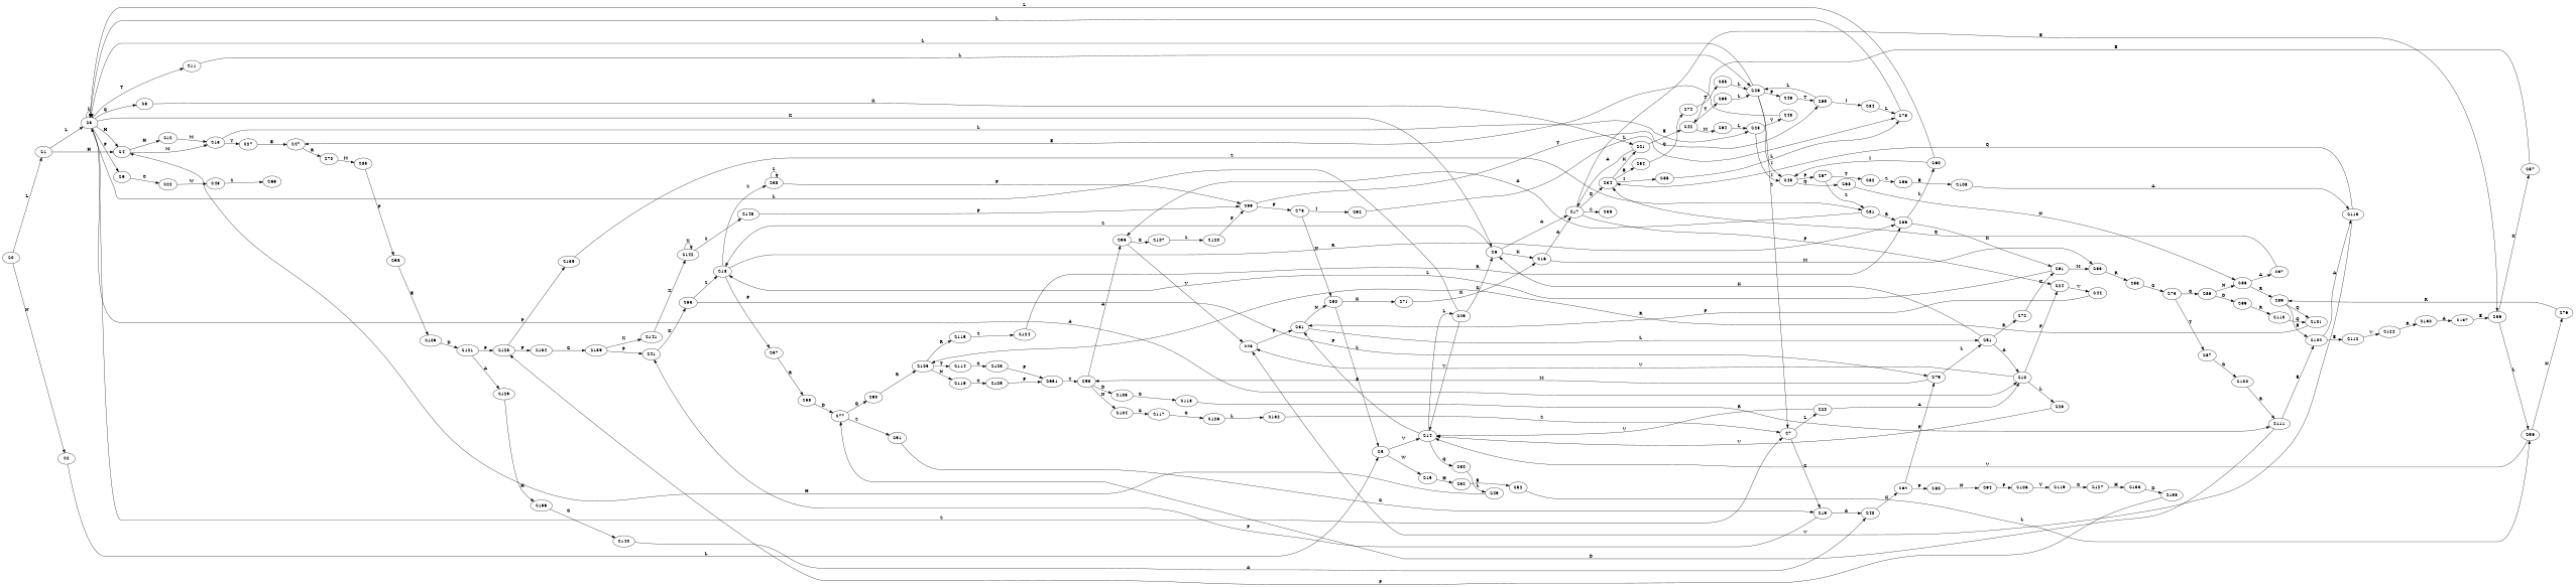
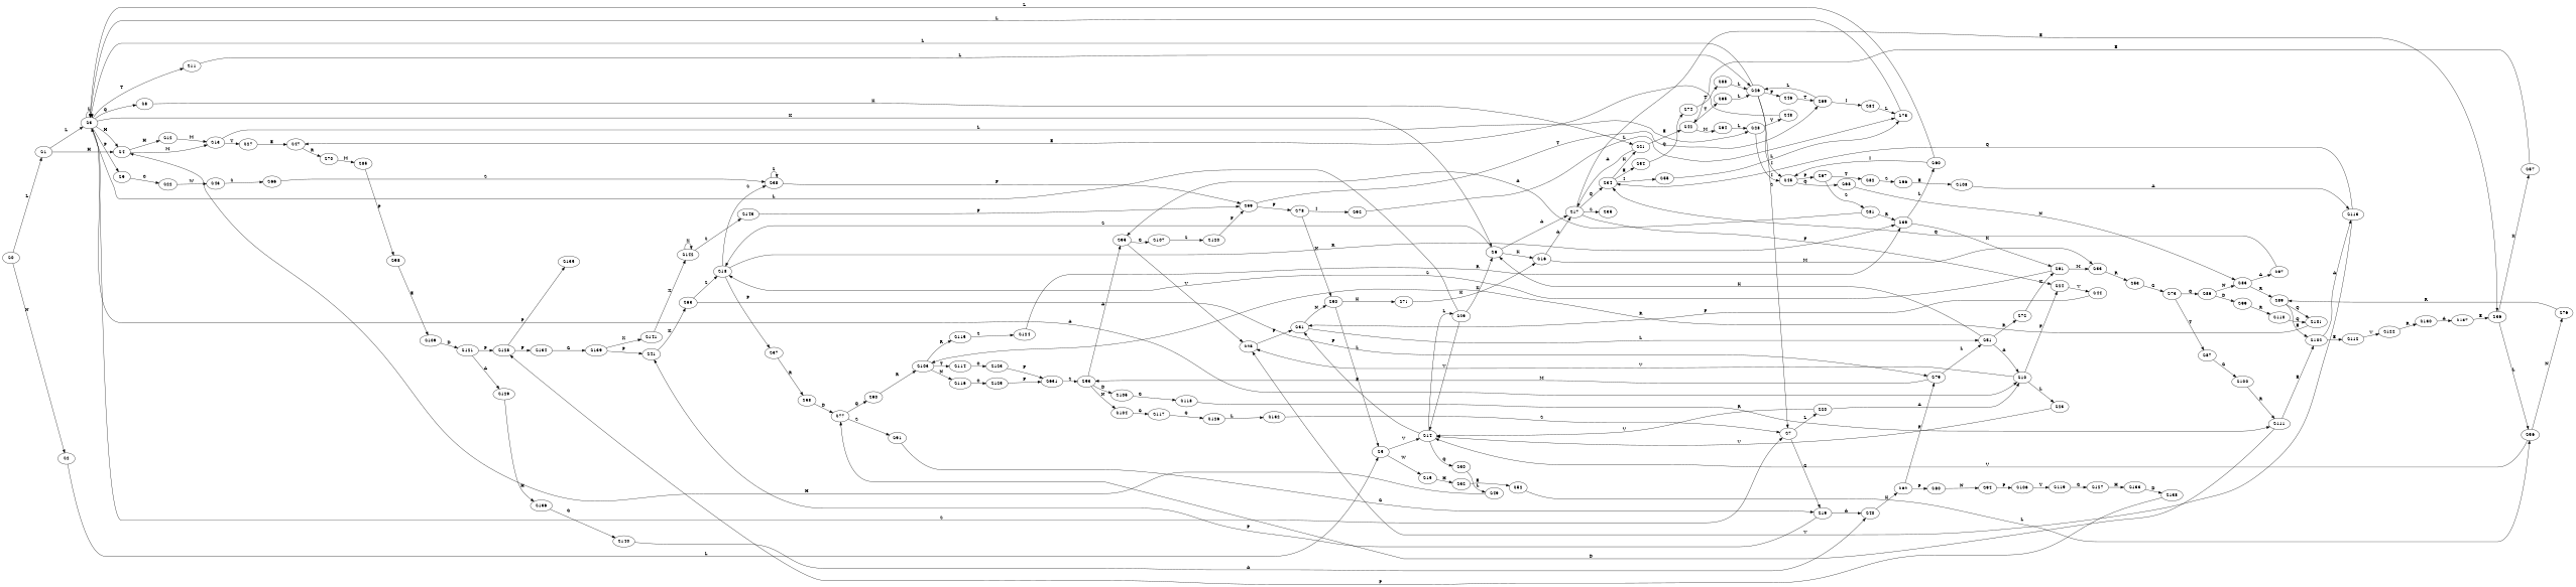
  strict digraph {
    rankdir=LR
    S0
    S1
    S2
    S3
    S4
    S5
    S6
    S7
    S8
    S9
    S10
    S11
    S12
    S13
    S14
    S15
    S16
    S17
    S18
    S19
    S20
    S21
    S22
    S23
    S24
    S25
    S26
    S27
    S28
    S29
    S30
    S31
    S32
    S33
    S34
    S35
    S36
    S37
    S38
    S39
    S40
    S41
    S42
    S43
    S44
    S45
    S46
    S47
    S48
    S49
    S50
    S51
    S52
    S53
    S54
    S55
    S56
    S57
    S58
    S59
    S60
    S61
    S62
    S63
    S64
    S65
    S66
    S67
    S68
    S69
    S70
    S71
    S72
    S73
    S74
    S75
    S76
    S77
    S78
    S79
    S80
    S81
    S82
    S83
    S84
    S85
    S86
    S87
    S88
    S89
    S90
    S91
    S92
    S93
    S94
    S95
    S96
    S97
    S98
    S99
    S100
    S101
    S102
    S103
    S104
    S105
    S106
    S107
    S108
    S109
    S110
    S111
    S112
    S113
    S114
    S115
    S116
    S117
    S118
    S119
    S120
    S121
    S122
    S123
    S124
    S125
    S126
    S127
    S128
    S129
    S130
    n132 [label=S631]
    S132
    S133
    S134
    S135
    S136
    S137
    S138
    S139
    S140
    S141
    S142
    S143
    S0 -> S1 [label=L]
    S0 -> S2 [label=N]
    S1 -> S3 [label=L]
    S1 -> S4 [label=H]
    S2 -> S5 [label=L]
    S3 -> S3 [label=L]
    S3 -> S4 [label=H]
    S3 -> S6 [label=K]
    S3 -> S7 [label=S]
    S3 -> S8 [label=Q]
    S3 -> S9 [label=P]
    S3 -> S10 [label=A]
    S3 -> S11 [label=T]
    S4 -> S12 [label=H]
    S4 -> S13 [label=M]
    S5 -> S14 [label=V]
    S5 -> S15 [label=W]
    S6 -> S16 [label=K]
    S6 -> S17 [label=A]
    S6 -> S18 [label=S]
    S7 -> S19 [label=G]
    S7 -> S20 [label=L]
    S8 -> S21 [label=K]
    S9 -> S22 [label=C]
    S10 -> S23 [label=L]
    S10 -> S24 [label=F]
    S10 -> S25 [label=V]
    S11 -> S26 [label=L]
    S12 -> S13 [label=M]
    S13 -> S27 [label=Y]
    S13 -> S28 [label=L]
    S14 -> S29 [label=L]
    S14 -> S30 [label=Q]
    S14 -> S31 [label=F]
    S15 -> S32 [label=H]
    S16 -> S17 [label=A]
    S16 -> S33 [label=M]
    S17 -> S24 [label=F]
    S17 -> S34 [label=Q]
    S17 -> S35 [label=S]
    S17 -> S36 [label=E]
    S18 -> S37 [label=P]
    S18 -> S38 [label=S]
    S18 -> S39 [label=R]
    S19 -> S40 [label=A]
    S19 -> S41 [label=P]
    S20 -> S10 [label=A]
    S20 -> S14 [label=V]
    S21 -> S17 [label=A]
    S21 -> S42 [label=E]
    S22 -> S43 [label=W]
    S23 -> S14 [label=V]
    S24 -> S44 [label=V]
    S25 -> S31 [label=F]
    S26 -> S3 [label=L]
    S26 -> S7 [label=S]
    S26 -> S45 [label=I]
    S26 -> S46 [label=F]
    S27 -> S47 [label=E]
    S28 -> S45 [label=I]
    S28 -> S48 [label=Y]
    S29 -> S3 [label=L]
    S29 -> S6 [label=K]
    S29 -> S14 [label=V]
    S30 -> S49 [label=L]
    S31 -> S50 [label=N]
    S31 -> S51 [label=L]
    S32 -> S52 [label=E]
    S33 -> S53 [label=R]
    S34 -> S21 [label=K]
    S34 -> S54 [label=E]
    S34 -> S55 [label=I]
    S36 -> S56 [label=L]
    S36 -> S57 [label=K]
    S37 -> S58 [label=R]
    S38 -> S38 [label=S]
    S38 -> S59 [label=F]
    S39 -> S60 [label=L]
    S39 -> S61 [label=K]
    S40 -> S62 [label=K]
    S41 -> S63 [label=K]
    S42 -> S64 [label=M]
    S42 -> S65 [label=T]
    S43 -> S66 [label=S]
    S44 -> S31 [label=F]
    S45 -> S67 [label=P]
    S45 -> S68 [label=Q]
    S46 -> S69 [label=T]
    S47 -> S70 [label=R]
    S48 -> S47 [label=E]
    S49 -> S4 [label=H]
    S50 -> S5 [label=L]
    S50 -> S71 [label=K]
    S51 -> S6 [label=K]
    S51 -> S10 [label=A]
    S51 -> S72 [label=R]
    S52 -> S56 [label=L]
    S53 -> S73 [label=G]
    S54 -> S74 [label=Q]
    S55 -> S75 [label=L]
    S56 -> S14 [label=V]
    S56 -> S76 [label=N]
    S57 -> S42 [label=E]
    S58 -> S77 [label=D]
    S59 -> S69 [label=T]
    S59 -> S78 [label=F]
    S60 -> S3 [label=L]
    S60 -> S45 [label=I]
    S61 -> S18 [label=S]
    S61 -> S33 [label=M]
    S62 -> S79 [label=F]
    S62 -> S80 [label=P]
    S63 -> S18 [label=S]
    S63 -> S79 [label=F]
    S64 -> S28 [label=L]
    S65 -> S26 [label=L]
+   S66 -> S38 [label=S]
    S67 -> S81 [label=S]
    S67 -> S82 [label=T]
    S68 -> S83 [label=N]
    S69 -> S26 [label=L]
    S69 -> S84 [label=I]
    S70 -> S85 [label=M]
    S71 -> S16 [label=K]
    S72 -> S61 [label=K]
    S73 -> S86 [label=Q]
    S73 -> S87 [label=T]
    S74 -> S88 [label=T]
    S75 -> S3 [label=L]
    S76 -> S89 [label=R]
    S77 -> S90 [label=Q]
    S77 -> S91 [label=S]
    S78 -> S50 [label=N]
    S78 -> S92 [label=I]
    S79 -> S51 [label=L]
    S79 -> S93 [label=M]
    S80 -> S94 [label=N]
    S81 -> S39 [label=R]
    S81 -> S95 [label=A]
    S82 -> S96 [label=S]
    S83 -> S89 [label=R]
    S83 -> S97 [label=A]
    S84 -> S75 [label=L]
    S85 -> S98 [label=P]
    S86 -> S83 [label=N]
    S86 -> S99 [label=D]
    S87 -> S100 [label=G]
    S88 -> S26 [label=L]
    S89 -> S101 [label=Q]
    S89 -> S102 [label=E]
    S90 -> S103 [label=R]
    S91 -> S19 [label=G]
    S92 -> S75 [label=L]
    S93 -> S95 [label=A]
    S93 -> S104 [label=N]
    S93 -> S105 [label=D]
    S94 -> S106 [label=P]
    S95 -> S25 [label=V]
    S95 -> S107 [label=G]
    S96 -> S108 [label=E]
    S97 -> S34 [label=Q]
    S98 -> S109 [label=E]
    S99 -> S110 [label=R]
    S100 -> S111 [label=R]
    S101 -> S103 [label=R]
    S102 -> S112 [label=E]
    S102 -> S113 [label=A]
    S103 -> S114 [label=T]
    S103 -> S115 [label=R]
    S103 -> S116 [label=N]
    S104 -> S117 [label=G]
    S105 -> S118 [label=G]
    S106 -> S119 [label=Y]
    S107 -> S120 [label=S]
    S108 -> S113 [label=A]
    S109 -> S121 [label=D]
    S110 -> S101 [label=Q]
    S111 -> S77 [label=D]
    S111 -> S102 [label=E]
    S112 -> S122 [label=V]
    S113 -> S25 [label=V]
    S113 -> S34 [label=Q]
    S114 -> S123 [label=C]
    S115 -> S124 [label=S]
    S116 -> S125 [label=C]
    S117 -> S126 [label=G]
    S118 -> S111 [label=R]
    S119 -> S127 [label=G]
    S120 -> S59 [label=F]
    S121 -> S128 [label=P]
    S121 -> S129 [label=A]
    S122 -> S130 [label=R]
    S123 -> n132 [label=F]
    S124 -> S39 [label=R]
    S125 -> n132 [label=F]
    S126 -> S132 [label=L]
    S127 -> S133 [label=H]
    S128 -> S134 [label=F]
    S128 -> S135 [label=P]
    S129 -> S136 [label=H]
    S130 -> S137 [label=A]
    n132 -> S93 [label=S]
    S132 -> S7 [label=S]
    S133 -> S138 [label=D]
    S134 -> S139 [label=G]
-   S135 -> S81 [label=S]
    S136 -> S140 [label=G]
    S137 -> S36 [label=E]
    S138 -> S128 [label=P]
    S139 -> S41 [label=P]
    S139 -> S141 [label=X]
    S140 -> S40 [label=A]
    S141 -> S142 [label=X]
    S142 -> S142 [label=X]
    S142 -> S143 [label=S]
    S143 -> S59 [label=F]
  }
